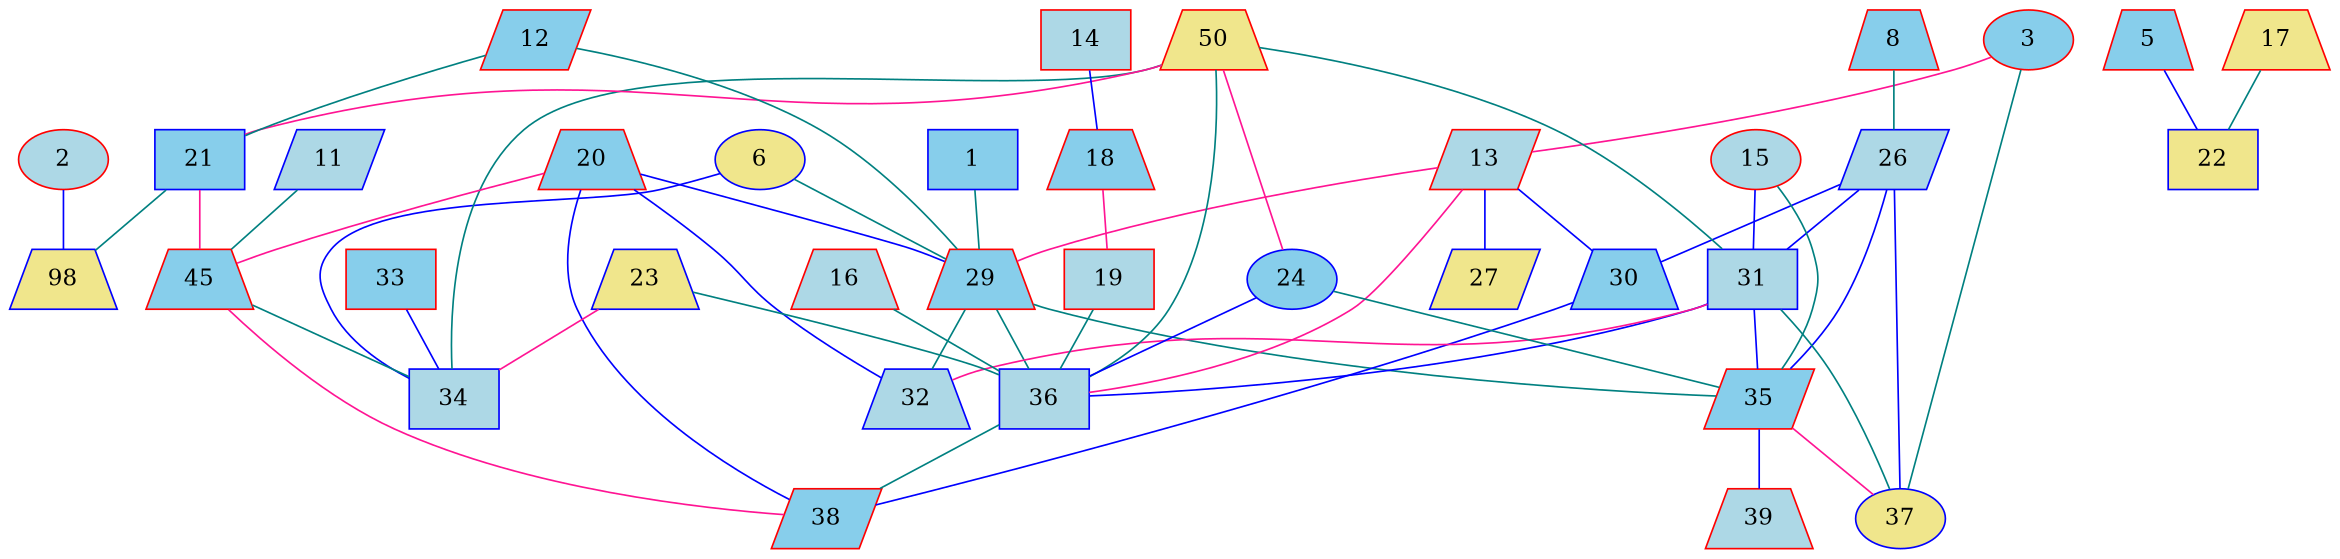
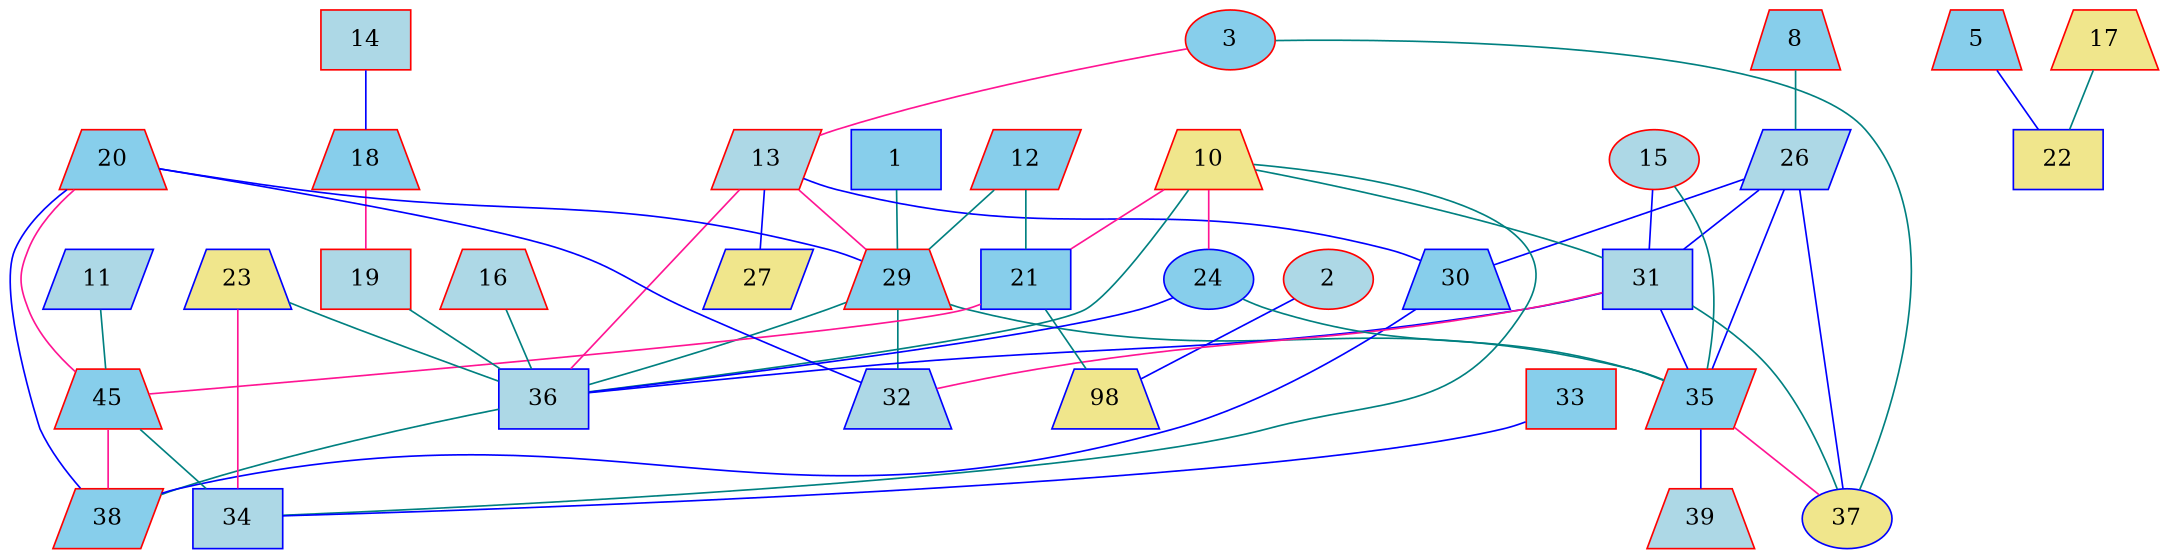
  graph {
    node [color=red fillcolor=skyblue shape=trapezium style=filled]
    edge [color=teal weight=1.0]
    1 [color=blue shape=box]
    29
    36 [color=blue fillcolor=lightblue shape=box]
    35 [shape=parallelogram]
    32 [color=blue fillcolor=lightblue]
    2 [fillcolor=lightblue shape=ellipse]
    n7 [color=blue fillcolor=khaki label=98]
    3 [shape=ellipse]
    13 [fillcolor=lightblue shape=parallelogram]
    37 [color=blue fillcolor=khaki shape=ellipse]
    27 [color=blue fillcolor=khaki shape=parallelogram]
    30 [color=blue]
    22 [color=blue fillcolor=khaki shape=box]
    5
-   6 [color=blue fillcolor=khaki shape=ellipse]
    34 [color=blue fillcolor=lightblue shape=box]
    26 [color=blue fillcolor=lightblue shape=parallelogram]
    8
    31 [color=blue fillcolor=lightblue shape=box]
-   10 [fillcolor=khaki label=50]
+   10 [fillcolor=khaki]
    21 [color=blue shape=box]
    24 [color=blue shape=ellipse]
    n23 [label=45]
    38 [shape=parallelogram]
    11 [color=blue fillcolor=lightblue shape=parallelogram]
    12 [shape=parallelogram]
    14 [fillcolor=lightblue shape=box]
    18
    19 [fillcolor=lightblue shape=box]
    15 [fillcolor=lightblue shape=ellipse]
    39 [fillcolor=lightblue]
    16 [fillcolor=lightblue]
    17 [fillcolor=khaki]
    20
    23 [color=blue fillcolor=khaki]
    33 [shape=box]
    1 -- 29
    29 -- 36 [weight=2.0]
    29 -- 35
    29 -- 32 [weight=2.0]
    36 -- 38
    35 -- 37 [color=deeppink]
    35 -- 39 [color=blue]
    2 -- n7 [color=blue]
    3 -- 13 [color=deeppink]
    3 -- 37
    13 -- 29 [color=deeppink]
    13 -- 36 [color=deeppink]
    13 -- 27 [color=blue]
    13 -- 30 [color=blue]
    30 -- 38 [color=blue]
    5 -- 22 [color=blue]
-   6 -- 29
-   6 -- 34 [color=blue]
    26 -- 35 [color=blue]
    26 -- 37 [color=blue]
    26 -- 30 [color=blue]
    26 -- 31 [color=blue]
    8 -- 26
    31 -- 36 [color=blue]
    31 -- 35 [color=blue]
    31 -- 32 [color=deeppink]
    31 -- 37
    10 -- 36
    10 -- 34
    10 -- 31
    10 -- 21 [color=deeppink]
    10 -- 24 [color=deeppink]
    21 -- n7
    21 -- n23 [color=deeppink]
    24 -- 36 [color=blue]
    24 -- 35
    n23 -- 34
    n23 -- 38 [color=deeppink]
    11 -- n23
    12 -- 29
    12 -- 21
    14 -- 18 [color=blue]
    18 -- 19 [color=deeppink]
    19 -- 36
    15 -- 35
    15 -- 31 [color=blue]
    16 -- 36
    17 -- 22
    20 -- 29 [color=blue]
    20 -- 32 [color=blue]
    20 -- n23 [color=deeppink]
    20 -- 38 [color=blue]
    23 -- 36 [weight=3.0]
    23 -- 34 [color=deeppink weight=3.0]
    33 -- 34 [color=blue]
  }
